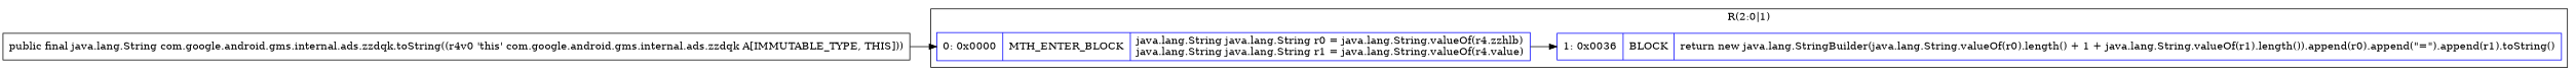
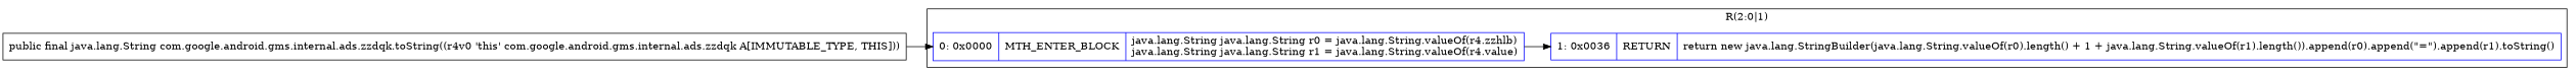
  digraph {
    rankdir=LR
    node [color=blue shape=record]
    n1 [label="{0\:\ 0x0000|MTH_ENTER_BLOCK\l|java.lang.String java.lang.String r0 = java.lang.String.valueOf(r4.zzhlb)\ljava.lang.String java.lang.String r1 = java.lang.String.valueOf(r4.value)\l}"]
-   n2 [label="{1\:\ 0x0036|BLOCK\l|return new java.lang.StringBuilder(java.lang.String.valueOf(r0).length() + 1 + java.lang.String.valueOf(r1).length()).append(r0).append(\"=\").append(r1).toString()\l}"]
+   n2 [label="{1\:\ 0x0036|RETURN\l|return new java.lang.StringBuilder(java.lang.String.valueOf(r0).length() + 1 + java.lang.String.valueOf(r1).length()).append(r0).append(\"=\").append(r1).toString()\l}"]
    n3 [label="{public final java.lang.String com.google.android.gms.internal.ads.zzdqk.toString((r4v0 'this' com.google.android.gms.internal.ads.zzdqk A[IMMUTABLE_TYPE, THIS])) }" color=""]
    subgraph cluster_1 {
      label="R(2:0|1)"
      n1
      n2
    }
    n1 -> n2
    n3 -> n1
  }
